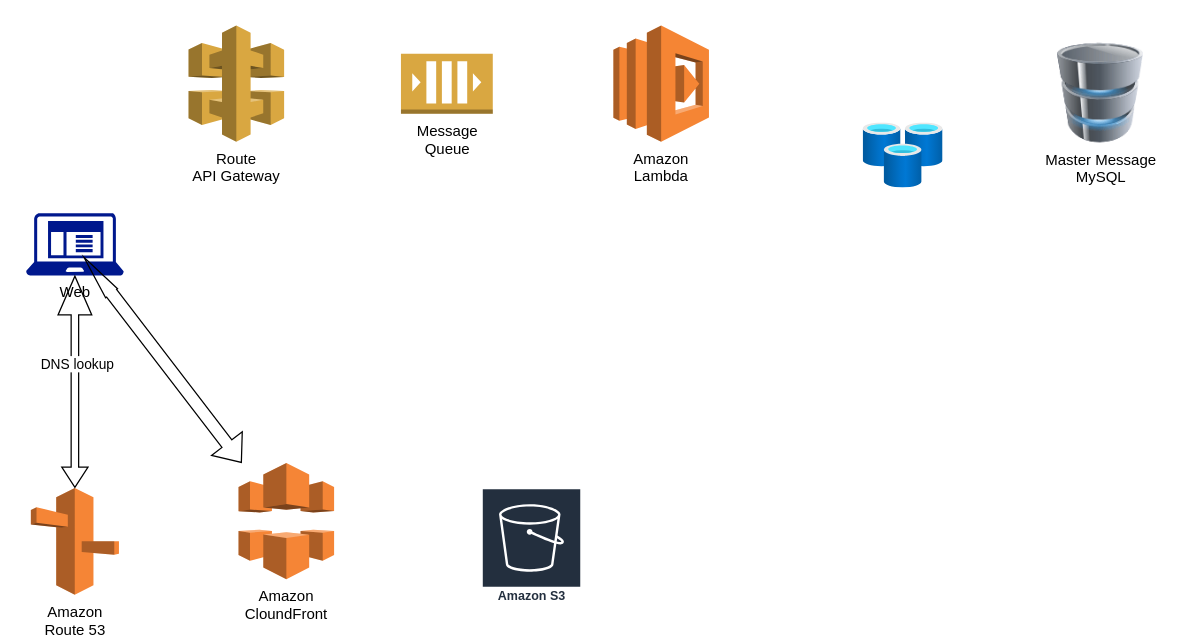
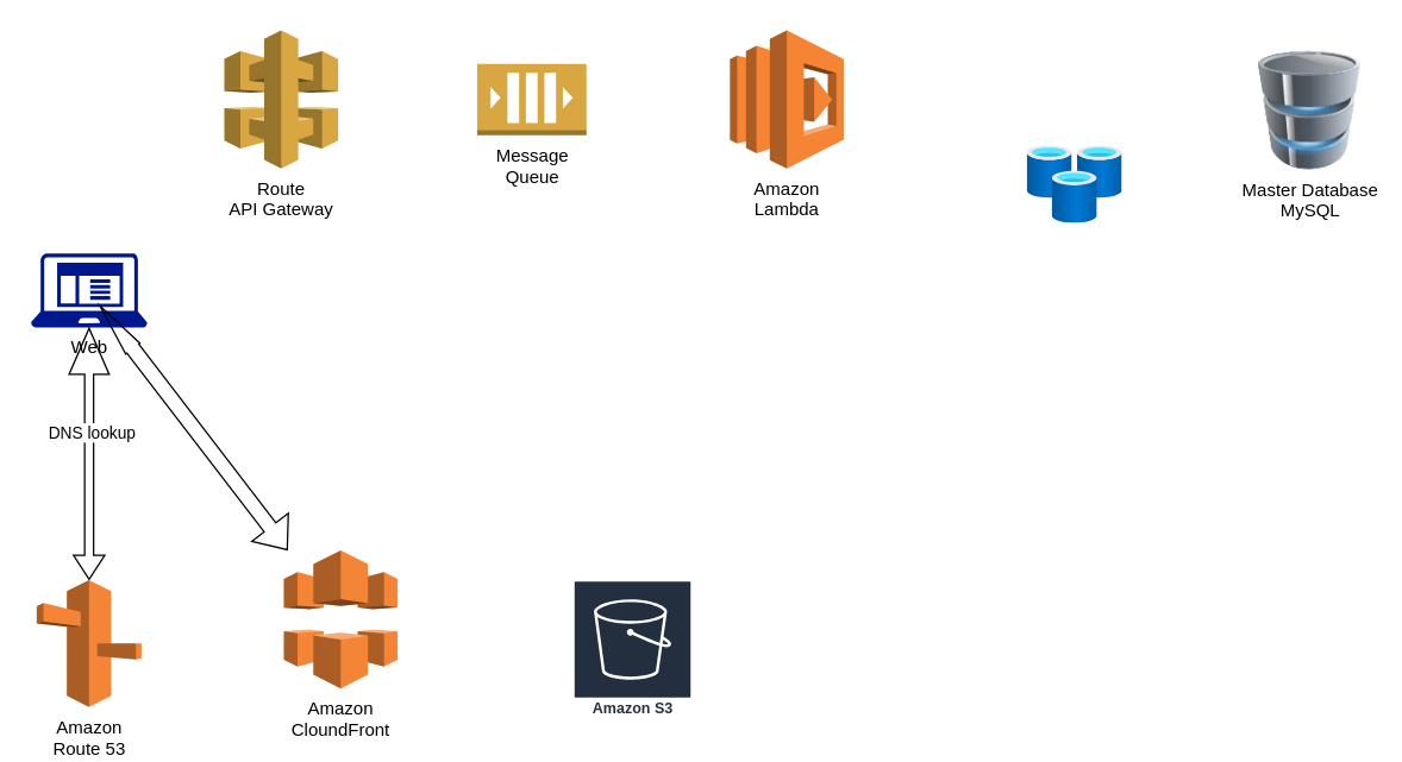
  <mxCell id="0" />
  <mxCell id="1" parent="0" />
  <mxCell id="2" value="Web&lt;br&gt;" style="sketch=0;aspect=fixed;pointerEvents=1;shadow=0;dashed=0;html=1;strokeColor=none;labelPosition=center;verticalLabelPosition=bottom;verticalAlign=top;align=center;fillColor=#00188D;shape=mxgraph.mscae.enterprise.client_application" parent="1" vertex="1"><mxGeometry x="20" y="170" width="78.13" height="50" as="geometry" /></mxCell>
  <mxCell id="3" value="Amazon&lt;br&gt;Route 53" style="outlineConnect=0;dashed=0;verticalLabelPosition=bottom;verticalAlign=top;align=center;html=1;shape=mxgraph.aws3.route_53;fillColor=#F58536;gradientColor=none;" parent="1" vertex="1"><mxGeometry x="23.81" y="390" width="70.5" height="85.5" as="geometry" /></mxCell>
  <mxCell id="4" value="Amazon&lt;br&gt;CloundFront&lt;br&gt;" style="outlineConnect=0;dashed=0;verticalLabelPosition=bottom;verticalAlign=top;align=center;html=1;shape=mxgraph.aws3.cloudfront;fillColor=#F58536;gradientColor=none;" parent="1" vertex="1"><mxGeometry x="190" y="370" width="76.5" height="93" as="geometry" /></mxCell>
  <mxCell id="5" value="Amazon S3" style="sketch=0;outlineConnect=0;fontColor=#232F3E;gradientColor=none;strokeColor=#ffffff;fillColor=#232F3E;dashed=0;verticalLabelPosition=middle;verticalAlign=bottom;align=center;html=1;whiteSpace=wrap;fontSize=10;fontStyle=1;spacing=3;shape=mxgraph.aws4.productIcon;prIcon=mxgraph.aws4.s3;" parent="1" vertex="1"><mxGeometry x="384.5" y="390" width="80" height="96.13" as="geometry" /></mxCell>
  <mxCell id="6" value="Route&lt;br&gt;API Gateway" style="outlineConnect=0;dashed=0;verticalLabelPosition=bottom;verticalAlign=top;align=center;html=1;shape=mxgraph.aws3.api_gateway;fillColor=#D9A741;gradientColor=none;" parent="1" vertex="1"><mxGeometry x="150" y="20" width="76.5" height="93" as="geometry" /></mxCell>
  <mxCell id="7" value="Amazon&lt;br&gt;Lambda" style="outlineConnect=0;dashed=0;verticalLabelPosition=bottom;verticalAlign=top;align=center;html=1;shape=mxgraph.aws3.lambda;fillColor=#F58534;gradientColor=none;" parent="1" vertex="1"><mxGeometry x="490" y="20" width="76.5" height="93" as="geometry" /></mxCell>
  <mxCell id="8" value="Message&lt;br&gt;Queue" style="outlineConnect=0;dashed=0;verticalLabelPosition=bottom;verticalAlign=top;align=center;html=1;shape=mxgraph.aws3.queue;fillColor=#D9A741;gradientColor=none;" parent="1" vertex="1"><mxGeometry x="320" y="42.5" width="73.5" height="48" as="geometry" /></mxCell>
- <mxCell id="9" value="Master Message&lt;br&gt;MySQL&lt;br&gt;" style="image;html=1;image=img/lib/clip_art/computers/Database_128x128.png" parent="1" vertex="1"><mxGeometry x="840" y="34" width="80" height="80" as="geometry" /></mxCell>
+ <mxCell id="9" value="Master Database&lt;br&gt;MySQL&lt;br&gt;" style="image;html=1;image=img/lib/clip_art/computers/Database_128x128.png" parent="1" vertex="1"><mxGeometry x="840" y="34" width="80" height="80" as="geometry" /></mxCell>
  <mxCell id="10" value="" style="aspect=fixed;html=1;points=[];align=center;image;fontSize=12;image=img/lib/azure2/databases/Cache_Redis.svg;" parent="1" vertex="1"><mxGeometry x="690" y="98" width="64" height="52" as="geometry" /></mxCell>
  <mxCell id="11" value="" style="shape=flexArrow;endArrow=classic;startArrow=classic;html=1;rounded=0;startWidth=14;startSize=5.06;entryX=0.5;entryY=1;entryDx=0;entryDy=0;entryPerimeter=0;exitX=0.5;exitY=0;exitDx=0;exitDy=0;exitPerimeter=0;width=6;endSize=10;" edge="1" parent="1" source="3" target="2"><mxGeometry width="100" height="100" relative="1" as="geometry"><mxPoint x="-1.87" y="330" as="sourcePoint" /><mxPoint x="98.13" y="230" as="targetPoint" /></mxGeometry></mxCell>
  <mxCell id="12" value="DNS lookup&lt;br&gt;" style="edgeLabel;html=1;align=center;verticalAlign=middle;resizable=0;points=[];" vertex="1" connectable="0" parent="11"><mxGeometry x="0.176" y="-1" relative="1" as="geometry"><mxPoint as="offset" /></mxGeometry></mxCell>
  <mxCell id="13" value="" style="shape=flexArrow;endArrow=classic;startArrow=classic;html=1;rounded=0;entryX=0.589;entryY=0.7;entryDx=0;entryDy=0;entryPerimeter=0;endWidth=1;endSize=11.77;" edge="1" parent="1" source="4" target="2"><mxGeometry width="100" height="100" relative="1" as="geometry"><mxPoint x="370" y="480" as="sourcePoint" /><mxPoint x="470" y="380" as="targetPoint" /></mxGeometry></mxCell>
